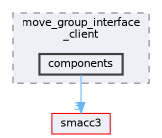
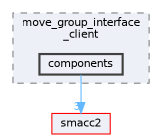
  digraph {
    compound=true
    node [fillcolor="#edf0f7" fontname=Helvetica fontsize=10 shape=box]
    n1 [color=grey25 height=0.2 label=components style="filled,bold" width=0.4]
-   n2 [color=red height=0.2 label=smacc3 style=filled width=0.4]
+   n2 [color=red height=0.2 label=smacc2 style=filled width=0.4]
    subgraph cluster_1 {
      bgcolor="#edf0f7"
      fontname=Helvetica
      fontsize=10
      label="move_group_interface\l_client"
      pencolor=grey50
      style="filled,dashed"
      n1
    }
    n1 -> n2 [color=steelblue1 fontcolor=steelblue1 fontname=Helvetica fontsize=10 headlabel=3 labeldistance=1.5 labelfontname=Helvetica labelfontsize=10]
  }
